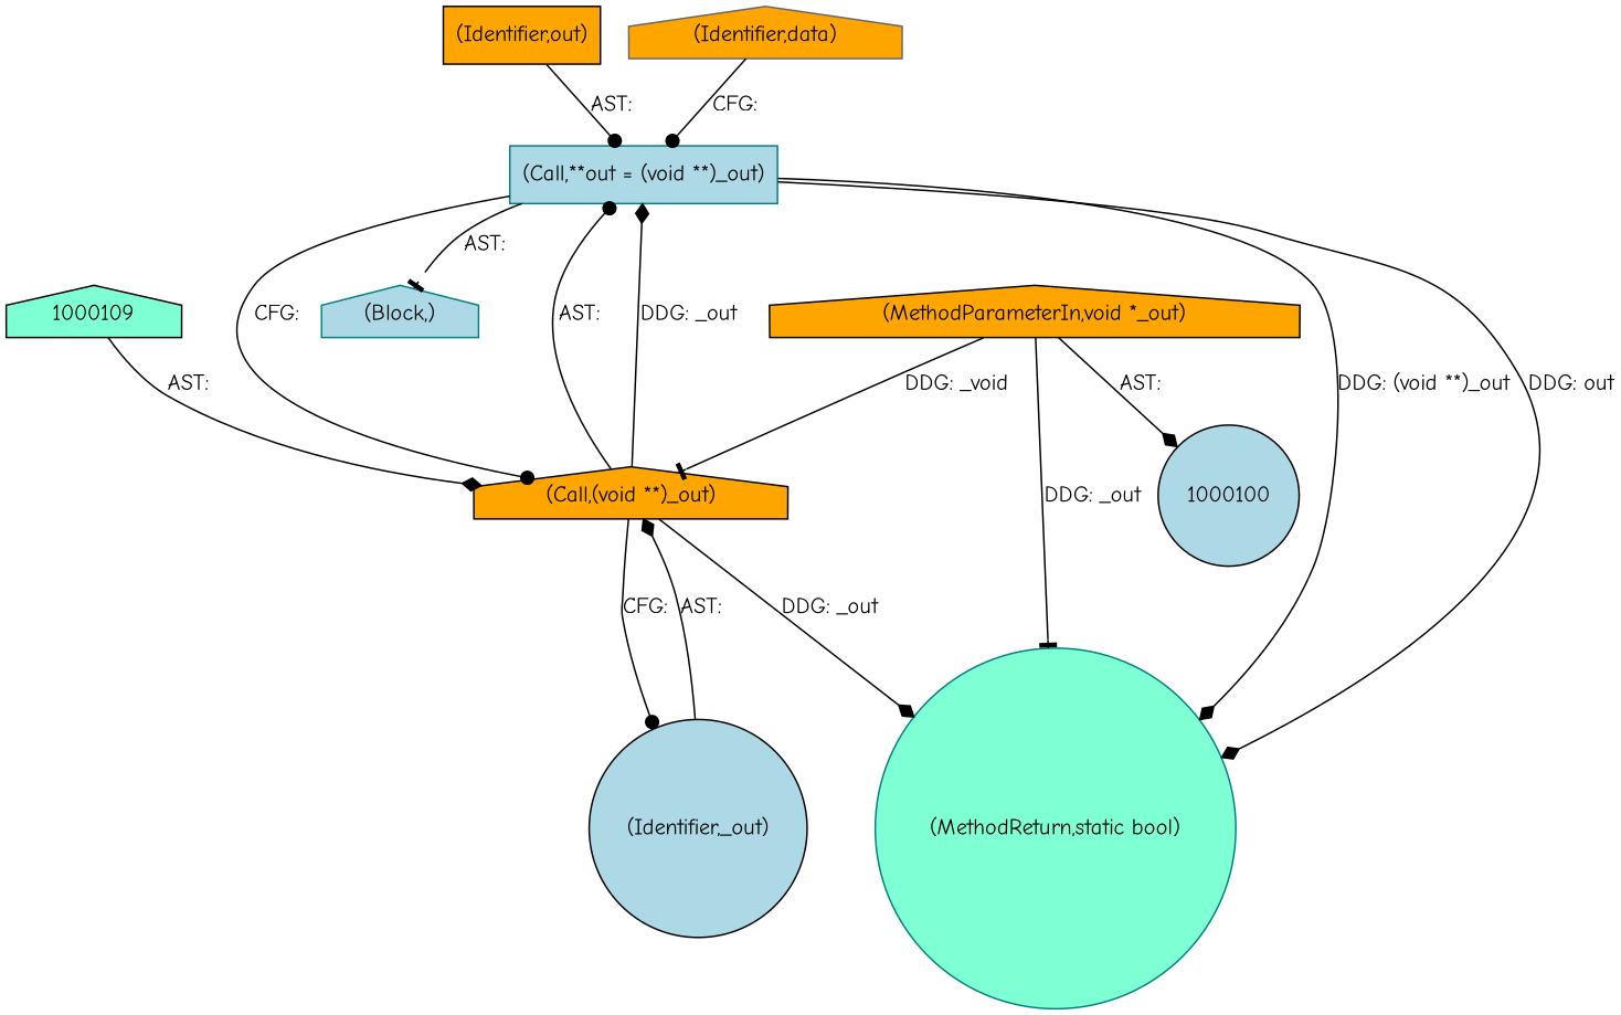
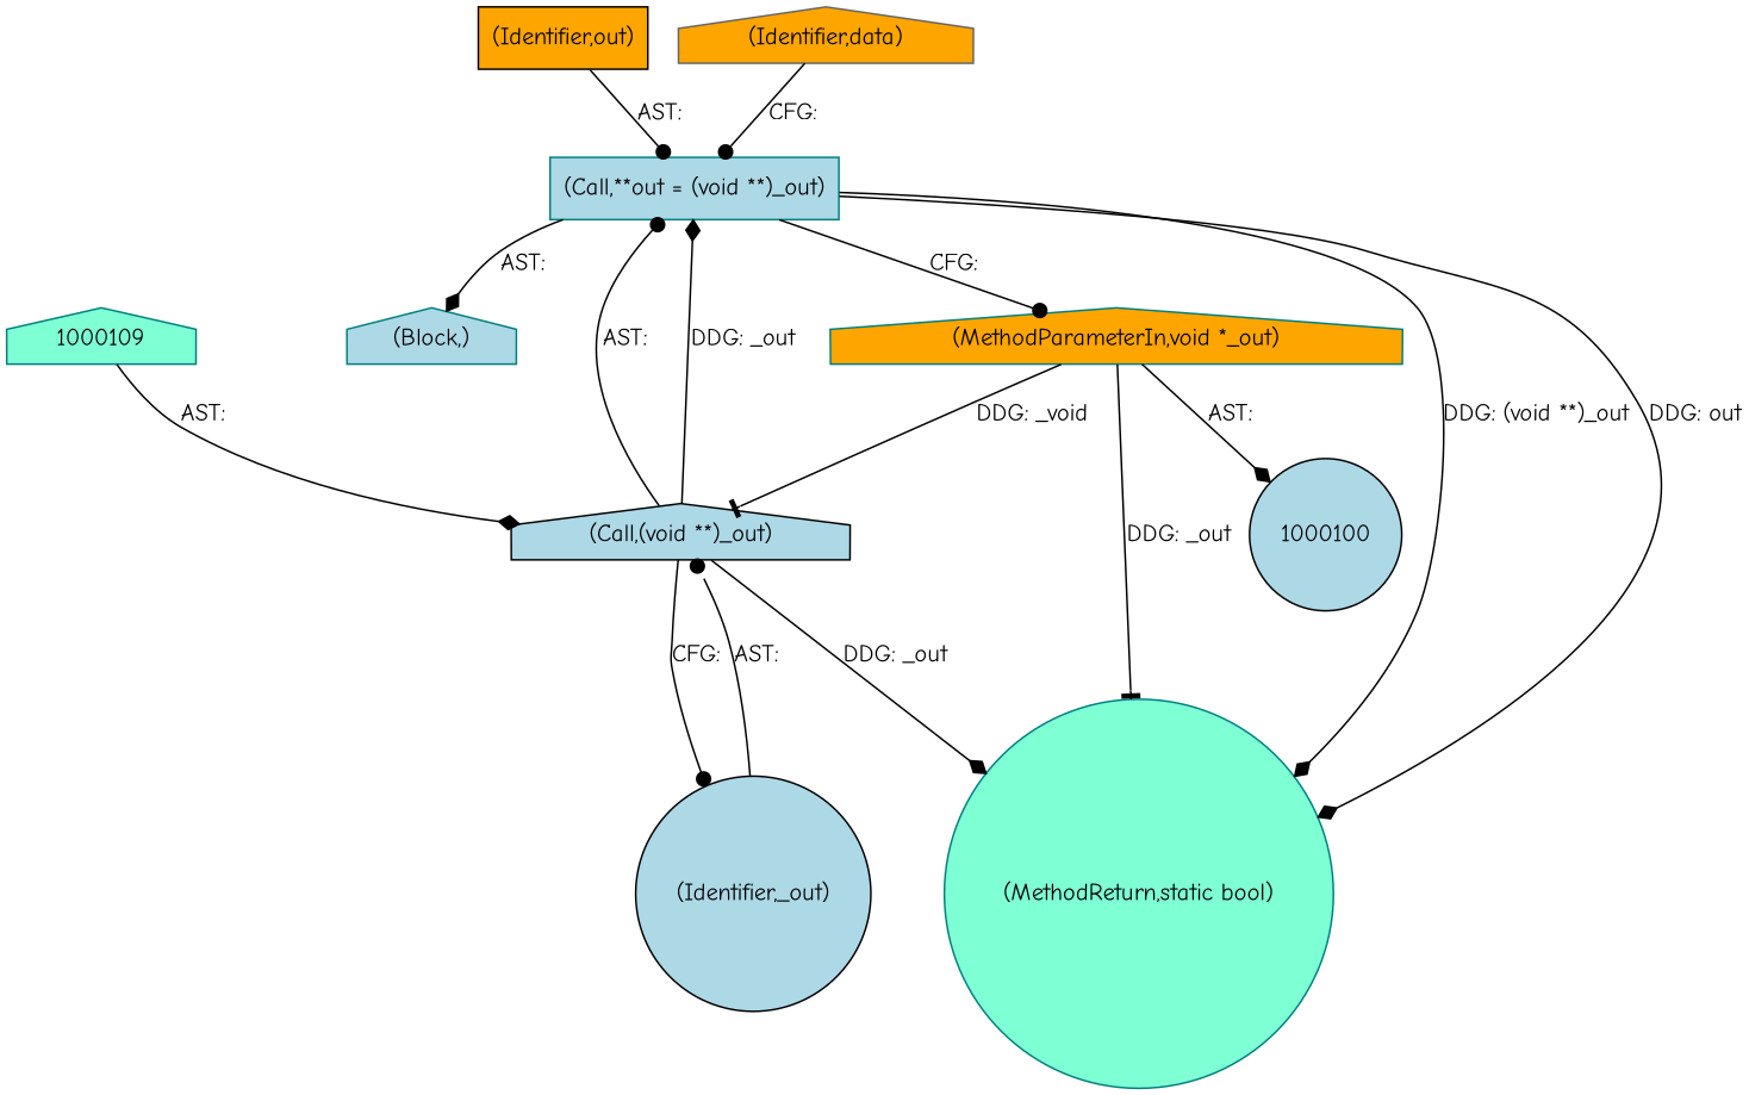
  digraph {
    fontname="Comic Neue"
    node [color=black fillcolor=lightblue fontname="Comic Neue" shape=house style=filled]
    edge [arrowhead=diamond fontname="Comic Neue"]
    n1 [color=teal label="(Call,**out = (void **)_out)" shape=box]
-   n2 [fillcolor=orange label="(Call,(void **)_out)"]
+   n2 [label="(Call,(void **)_out)"]
    n3 [color=teal label="(Block,)"]
    n4 [color=teal fillcolor=aquamarine label="(MethodReturn,static bool)" shape=circle]
    n5 [label="(Identifier,_out)" shape=circle]
-   n6 [fillcolor=orange label="(MethodParameterIn,void *_out)"]
+   n6 [color=teal fillcolor=orange label="(MethodParameterIn,void *_out)"]
    1000100 [shape=circle]
    n8 [fillcolor=orange label="(Identifier,out)" shape=box]
    n9 [color=gray40 fillcolor=orange label="(Identifier,data)"]
-   1000109 [fillcolor=aquamarine]
-   n1 -> n2 [arrowhead=dot label="CFG: "]
-   n1 -> n3 [arrowhead=tee label="AST: "]
+   1000109 [color=teal fillcolor=aquamarine]
+   n1 -> n6 [arrowhead=dot label="CFG: "]
+   n1 -> n3 [label="AST: "]
    n1 -> n4 [label="DDG: (void **)_out"]
    n1 -> n4 [label="DDG: out"]
    n2 -> n1 [arrowhead=dot label="AST: "]
    n2 -> n1 [label="DDG: _out"]
    n2 -> n4 [label="DDG: _out"]
    n2 -> n5 [arrowhead=dot label="CFG: "]
-   n5 -> n2 [label="AST: "]
+   n5 -> n2 [arrowhead=dot label="AST: "]
    n6 -> n2 [arrowhead=tee label="DDG: _void"]
    n6 -> n4 [arrowhead=tee label="DDG: _out"]
    n6 -> 1000100 [label="AST: "]
    n8 -> n1 [arrowhead=dot label="AST: "]
    n9 -> n1 [arrowhead=dot label="CFG: "]
    1000109 -> n2 [label="AST: "]
  }
